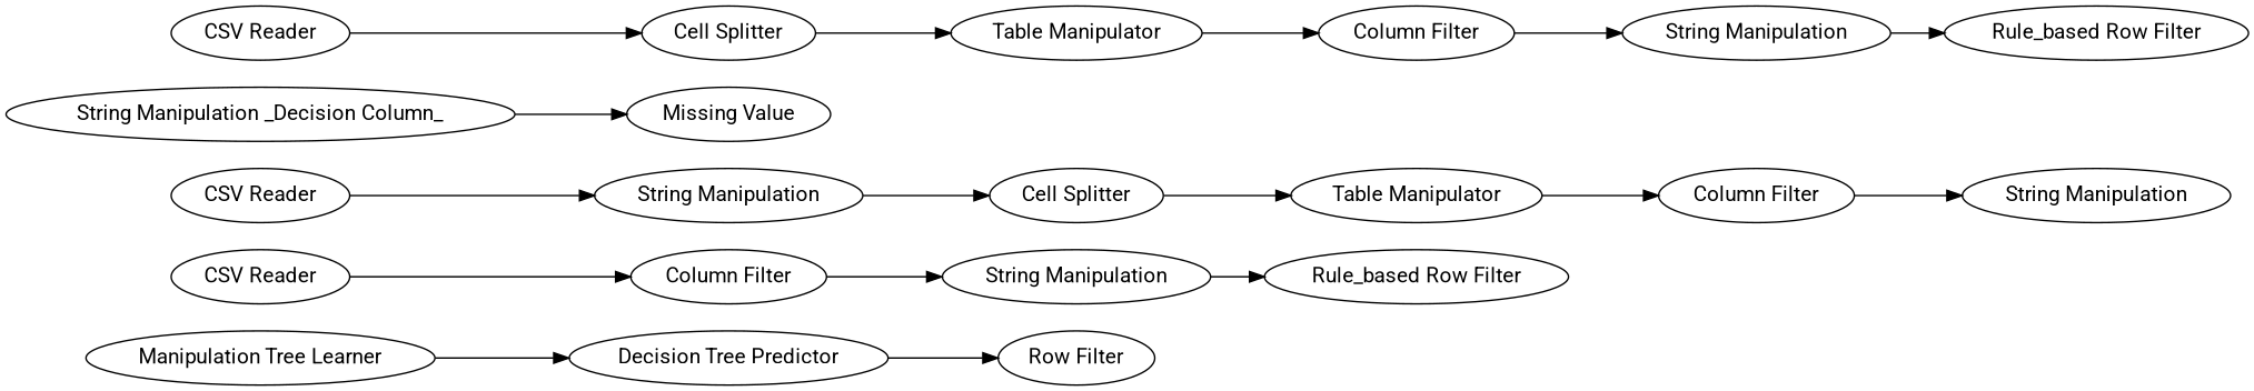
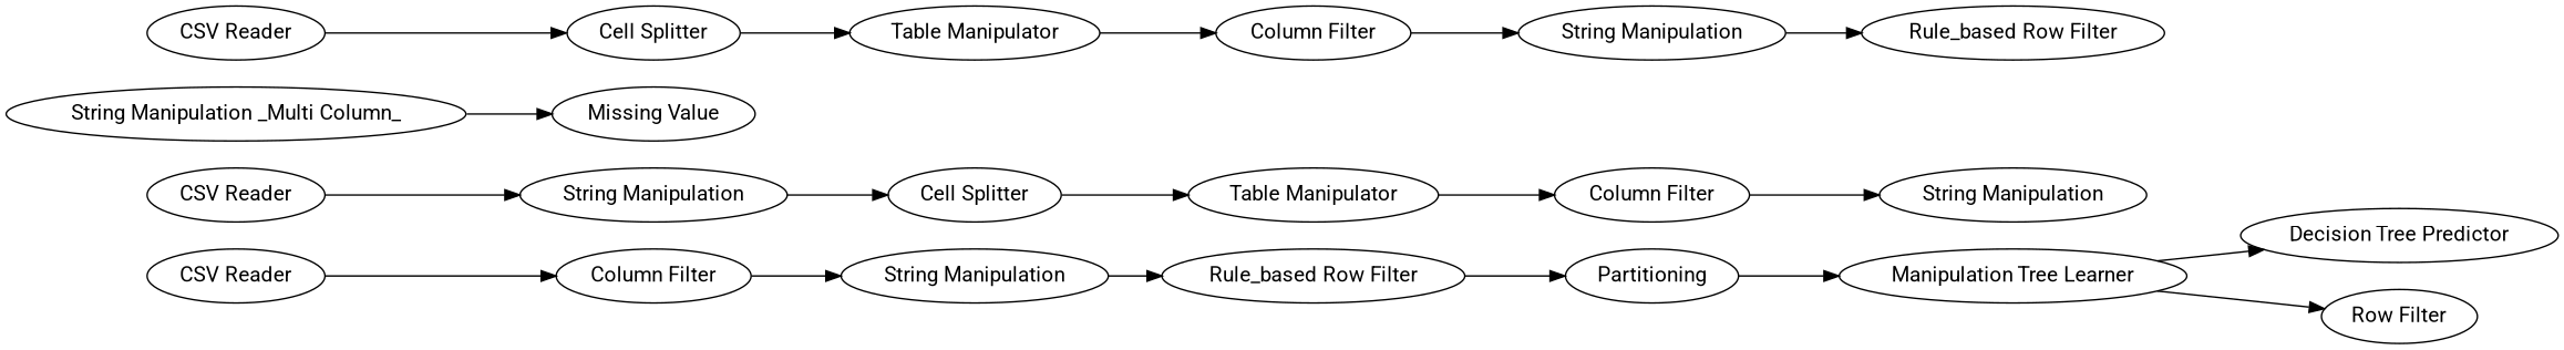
  digraph {
    fontname=Roboto
    rankdir=LR
    node [fontname=Roboto]
    edge [fontname=Roboto]
+   n1 [label=Partitioning]
    n2 [label="Manipulation Tree Learner"]
    n3 [label="Decision Tree Predictor"]
    n4 [label="Row Filter"]
    n5 [label="Rule_based Row Filter"]
    n6 [label="CSV Reader"]
    n7 [label="Column Filter"]
    n8 [label="String Manipulation"]
    n9 [label="CSV Reader"]
    n10 [label="String Manipulation"]
    n11 [label="Cell Splitter"]
    n12 [label="Table Manipulator"]
    n13 [label="Column Filter"]
-   n14 [label="String Manipulation _Decision Column_"]
+   n14 [label="String Manipulation _Multi Column_"]
    n15 [label="Missing Value"]
    n16 [label="String Manipulation"]
    n17 [label="Table Manipulator"]
    n18 [label="Column Filter"]
    n19 [label="String Manipulation"]
    n20 [label="Rule_based Row Filter"]
    n21 [label="CSV Reader"]
    n22 [label="Cell Splitter"]
+   n1 -> n2
    n2 -> n3
-   n3 -> n4
+   n2 -> n4
+   n5 -> n1
    n6 -> n7
    n7 -> n8
    n8 -> n5
    n9 -> n10
    n10 -> n11
    n11 -> n12
    n12 -> n13
    n13 -> n16
    n14 -> n15
    n17 -> n18
    n18 -> n19
    n19 -> n20
    n21 -> n22
    n22 -> n17
  }
